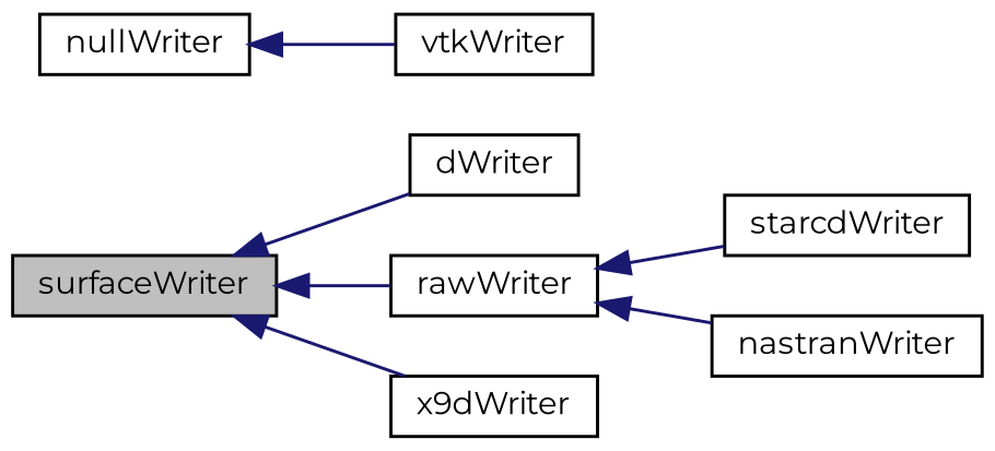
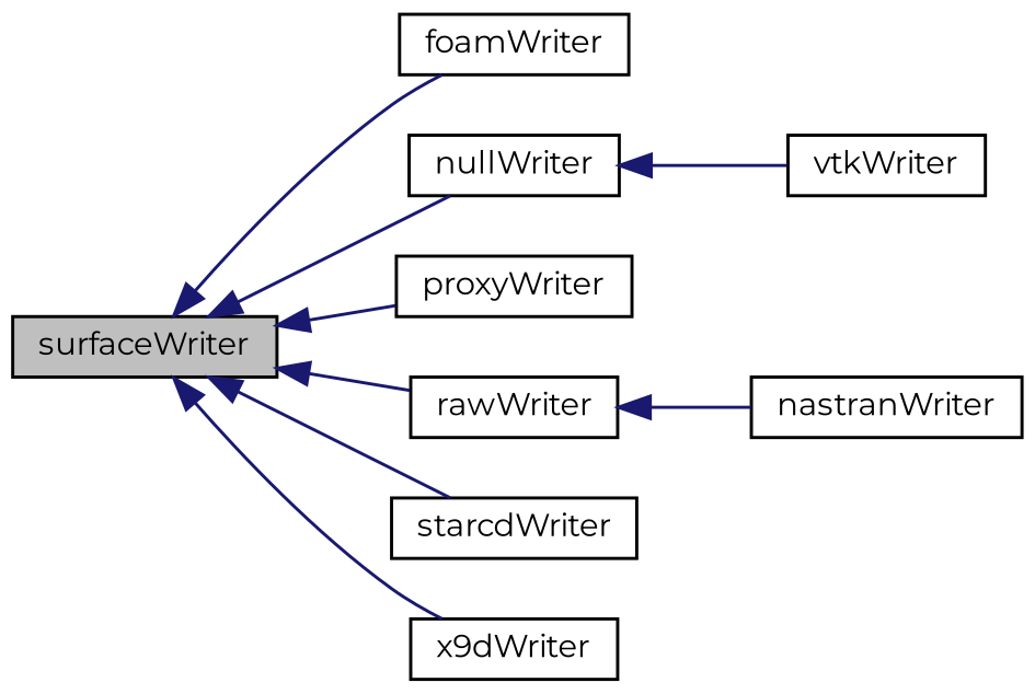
  digraph {
    fontname=Montserrat
    rankdir=LR
    node [color=black fontname=Montserrat fontsize=10 shape=record]
    edge [color=midnightblue dir=back fontname=Montserrat fontsize=10 labelfontname=Helvetica labelfontsize=10 style=solid]
    n1 [fillcolor=grey75 fontcolor=black height=0.2 label=surfaceWriter style=filled width=0.4]
-   n2 [height=0.2 label=dWriter width=0.4]
+   n2 [height=0.2 label=foamWriter width=0.4]
    n3 [height=0.2 label=nullWriter width=0.4]
+   n4 [height=0.2 label=proxyWriter width=0.4]
    n5 [height=0.2 label=rawWriter width=0.4]
    n6 [height=0.2 label=starcdWriter width=0.4]
    n7 [height=0.2 label=x9dWriter width=0.4]
    n8 [height=0.2 label=nastranWriter width=0.4]
    n9 [height=0.2 label=vtkWriter width=0.4]
    n1 -> n2
+   n1 -> n3
+   n1 -> n4
    n1 -> n5
-   n5 -> n6
+   n1 -> n6
    n1 -> n7
    n3 -> n9
    n5 -> n8
  }
